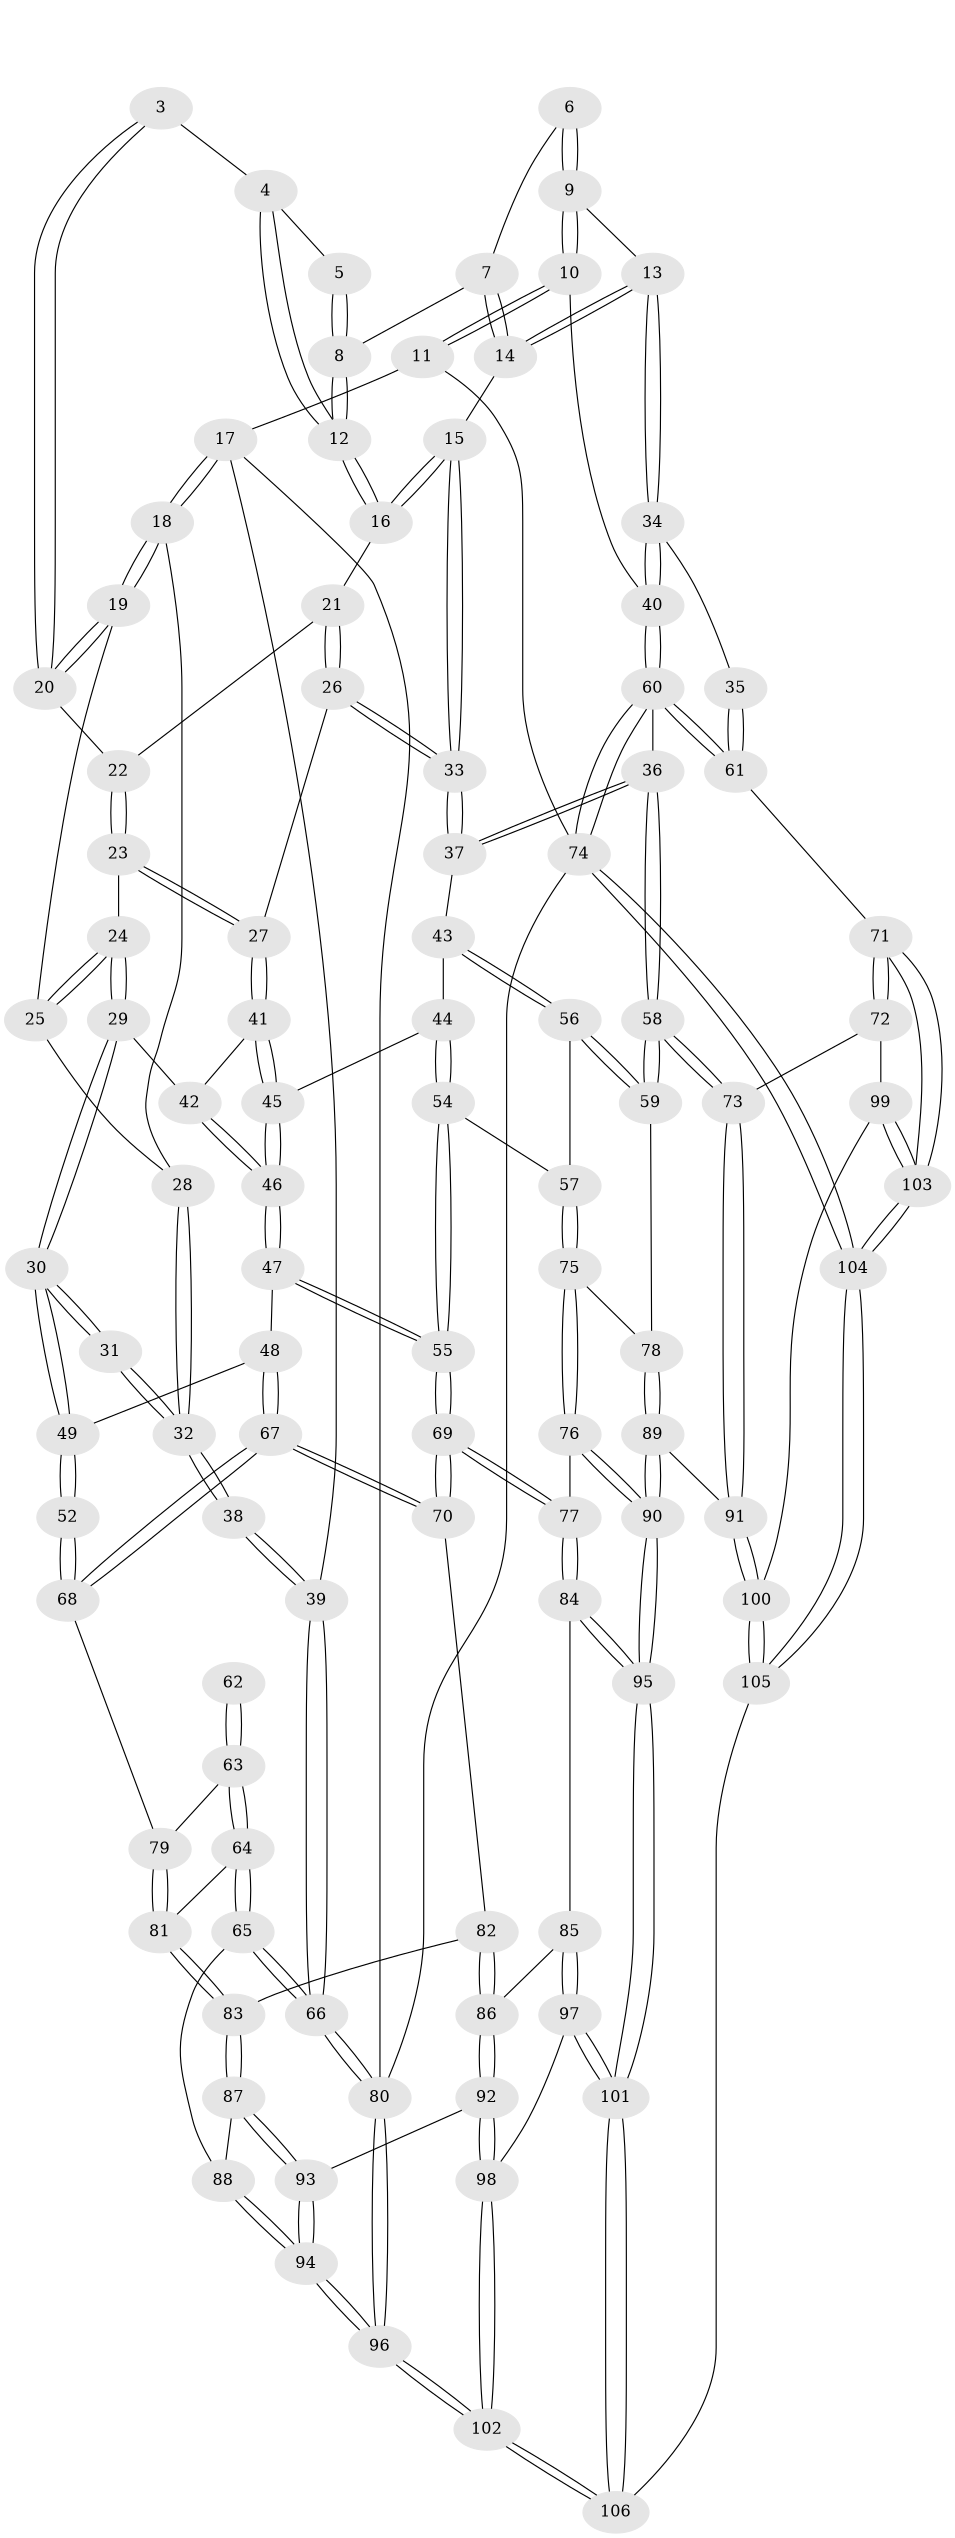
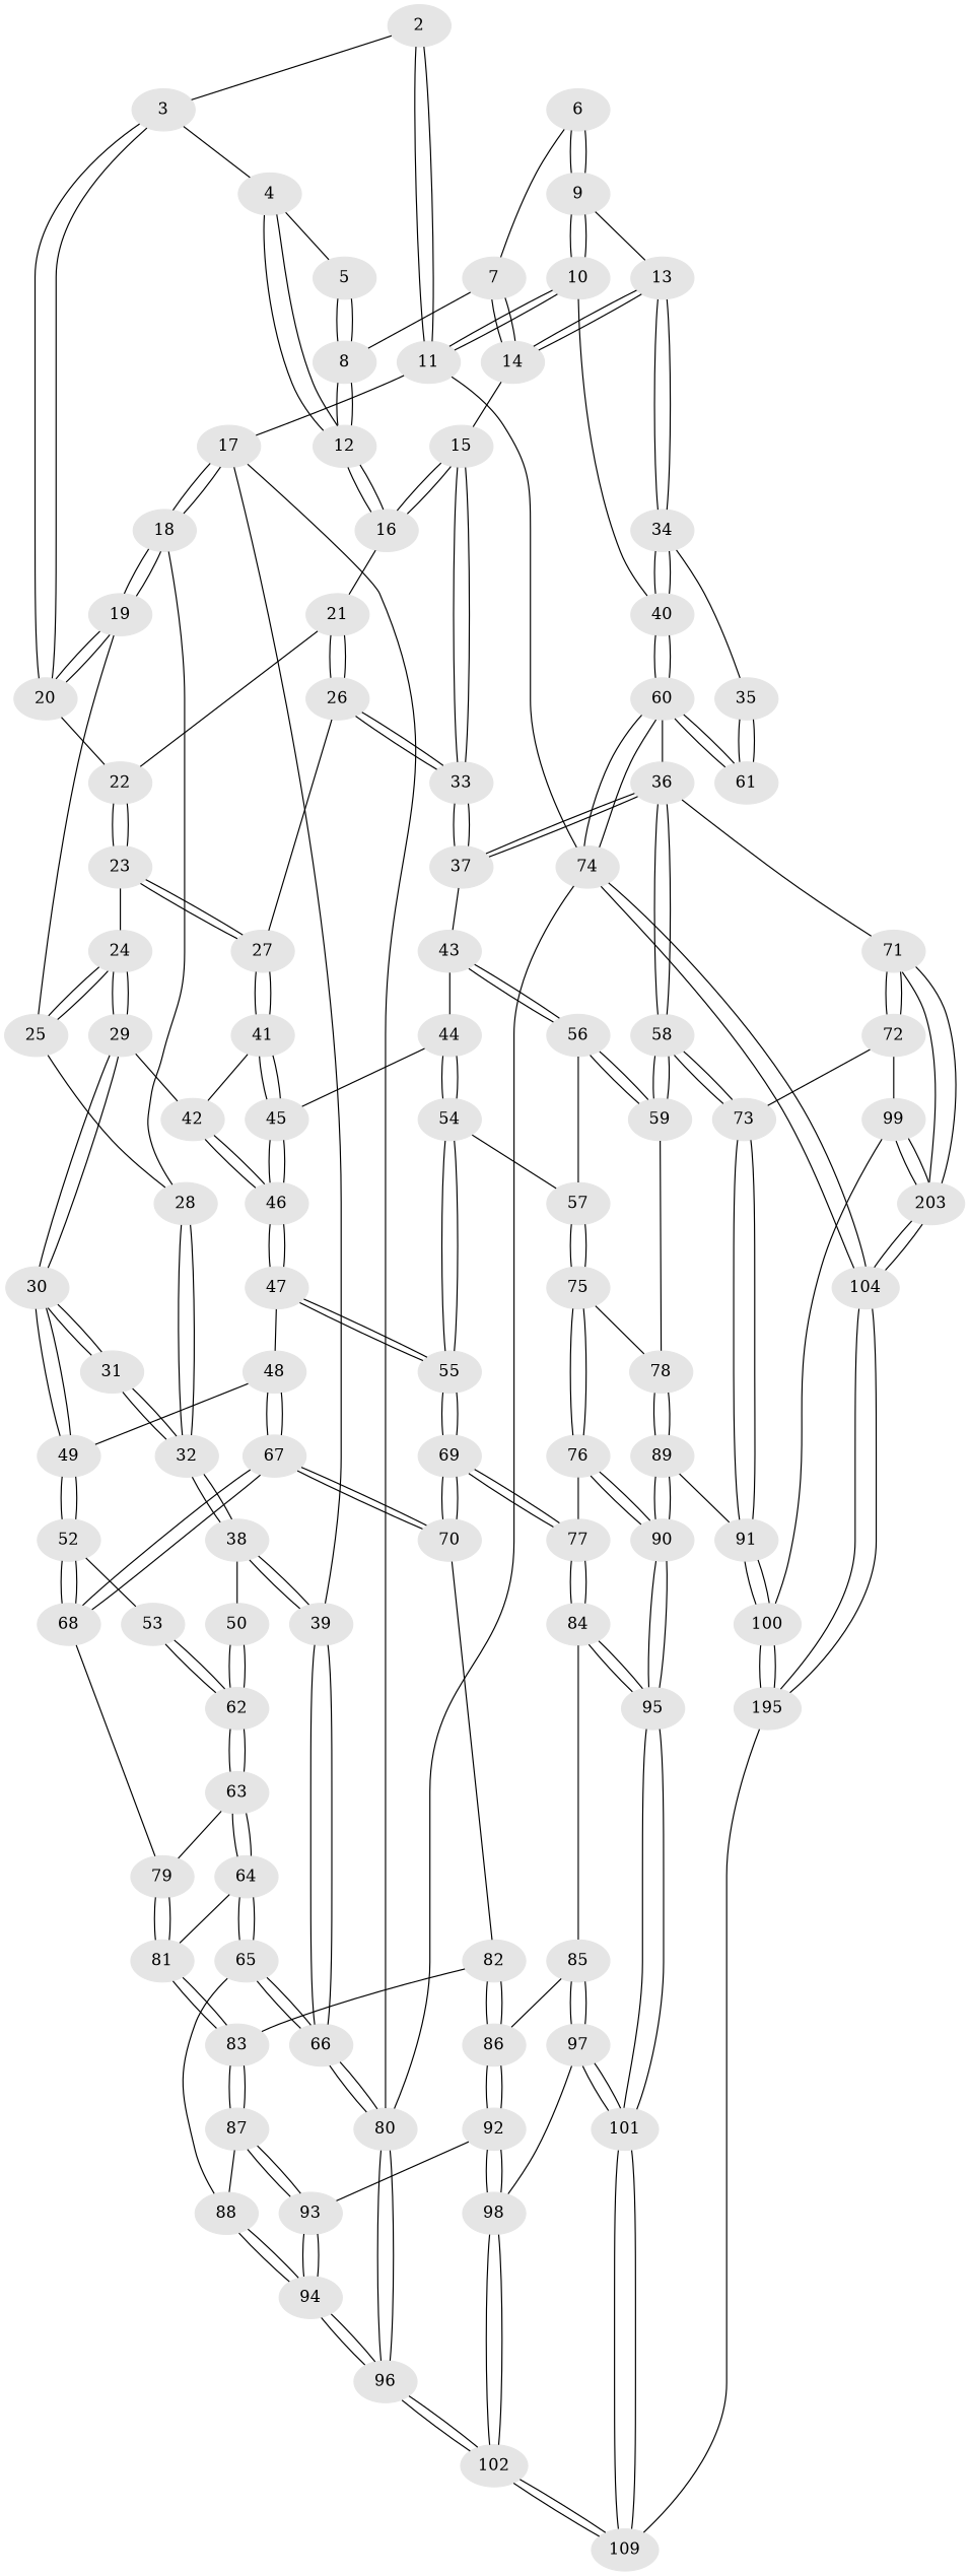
  graph {
    node [color=gray90 style=filled]
+   2
    3
    11
    6
    7
    9
    4
    20
    17
    74
    5
    12
    22
    8
    16
    14
    10
    13
    15
    40
    34
    60
    18
    39
    80
    104
    21
    35
    33
    37
    26
    19
    28
    66
    96
    25
    32
    23
    27
    24
    29
    41
    30
    42
    45
    38
    31
    49
    46
    52
+   50
    43
    61
    36
    58
    71
    59
    73
    44
    56
    62
    47
    54
    57
    55
    48
    67
    69
    68
    70
+   53
    63
    79
    75
    77
    78
    76
    91
    89
    72
-   103
+   103 [label=203]
    64
    65
    81
    88
    83
    94
    82
    84
    86
    99
    100
-   105
+   105 [label=195]
    90
    95
    85
    102
    87
    92
    93
    97
    101
    98
-   106
+   106 [label=109]
+   2 -- 3
+   2 -- 11
+   2 -- 11
    3 -- 4
    3 -- 20
    3 -- 20
    11 -- 17
    11 -- 74
    6 -- 7
    6 -- 9
    6 -- 9
    7 -- 8
    7 -- 14
    7 -- 14
    9 -- 10
    9 -- 10
    9 -- 13
    4 -- 5
    4 -- 12
    4 -- 12
    20 -- 22
    17 -- 18
    17 -- 18
    17 -- 39
    17 -- 80
    74 -- 80
    74 -- 104
    74 -- 104
    5 -- 8
    5 -- 8
    12 -- 16
    12 -- 16
    22 -- 23
    22 -- 23
    8 -- 12
    8 -- 12
    16 -- 21
    14 -- 15
    10 -- 11
    10 -- 11
    10 -- 40
    13 -- 14
    13 -- 14
    13 -- 34
    13 -- 34
    15 -- 16
    15 -- 16
    15 -- 33
    15 -- 33
    40 -- 60
    40 -- 60
    34 -- 40
    34 -- 40
    34 -- 35
    60 -- 74
    60 -- 74
    60 -- 61
    60 -- 61
    60 -- 36
    18 -- 19
    18 -- 19
    18 -- 28
    39 -- 66
    39 -- 66
    80 -- 96
    80 -- 96
    104 -- 105
    104 -- 105
    21 -- 22
    21 -- 26
    21 -- 26
    35 -- 61
    35 -- 61
    33 -- 37
    33 -- 37
    37 -- 43
    26 -- 33
    26 -- 33
    26 -- 27
    19 -- 20
    19 -- 20
    19 -- 25
    28 -- 32
    28 -- 32
    66 -- 80
    66 -- 80
    96 -- 102
    96 -- 102
    25 -- 28
    32 -- 38
    32 -- 38
    23 -- 27
    23 -- 27
    23 -- 24
    27 -- 41
    27 -- 41
    24 -- 25
    24 -- 25
    24 -- 29
    24 -- 29
    29 -- 30
    29 -- 30
    29 -- 42
    41 -- 42
    41 -- 45
    41 -- 45
    30 -- 31
    30 -- 31
    30 -- 49
    30 -- 49
    42 -- 46
    42 -- 46
    45 -- 46
    45 -- 46
    38 -- 39
    38 -- 39
+   38 -- 50
    31 -- 32
    31 -- 32
    49 -- 52
    49 -- 52
    46 -- 47
    46 -- 47
    52 -- 68
    52 -- 68
+   52 -- 53
+   50 -- 62
+   50 -- 62
    43 -- 44
    43 -- 56
    43 -- 56
-   61 -- 71
+   36 -- 71
    36 -- 37
    36 -- 37
    36 -- 58
    36 -- 58
    58 -- 59
    58 -- 59
    58 -- 73
    58 -- 73
    71 -- 72
    71 -- 72
    71 -- 103
    71 -- 103
    59 -- 78
    73 -- 91
    73 -- 91
    44 -- 45
    44 -- 54
    44 -- 54
    56 -- 59
    56 -- 59
    56 -- 57
    62 -- 63
    62 -- 63
    47 -- 55
    47 -- 55
    47 -- 48
    54 -- 57
    54 -- 55
    54 -- 55
    57 -- 75
    57 -- 75
    55 -- 69
    55 -- 69
    48 -- 49
    48 -- 67
    48 -- 67
    67 -- 68
    67 -- 68
    67 -- 70
    67 -- 70
    69 -- 70
    69 -- 70
    69 -- 77
    69 -- 77
    68 -- 79
    70 -- 82
+   53 -- 62
+   53 -- 62
    63 -- 79
    63 -- 64
    63 -- 64
    79 -- 81
    79 -- 81
    75 -- 78
    75 -- 76
    75 -- 76
    77 -- 84
    77 -- 84
    78 -- 89
    78 -- 89
    76 -- 77
    76 -- 90
    76 -- 90
    91 -- 100
    91 -- 100
    89 -- 91
    89 -- 90
    89 -- 90
    72 -- 73
    72 -- 99
    103 -- 104
    103 -- 104
    64 -- 65
    64 -- 65
    64 -- 81
    65 -- 66
    65 -- 66
    65 -- 88
    81 -- 83
    81 -- 83
    88 -- 94
    88 -- 94
    83 -- 87
    83 -- 87
    94 -- 96
    94 -- 96
    82 -- 83
    82 -- 86
    82 -- 86
    84 -- 95
    84 -- 95
    84 -- 85
    86 -- 92
    86 -- 92
    99 -- 103
    99 -- 103
    99 -- 100
    100 -- 105
    100 -- 105
    105 -- 106
    90 -- 95
    90 -- 95
    95 -- 101
    95 -- 101
    85 -- 86
    85 -- 97
    85 -- 97
    102 -- 106
    102 -- 106
    87 -- 88
    87 -- 93
    87 -- 93
    92 -- 93
    92 -- 98
    92 -- 98
    93 -- 94
    93 -- 94
    97 -- 101
    97 -- 101
    97 -- 98
    101 -- 106
    101 -- 106
    98 -- 102
    98 -- 102
  }
